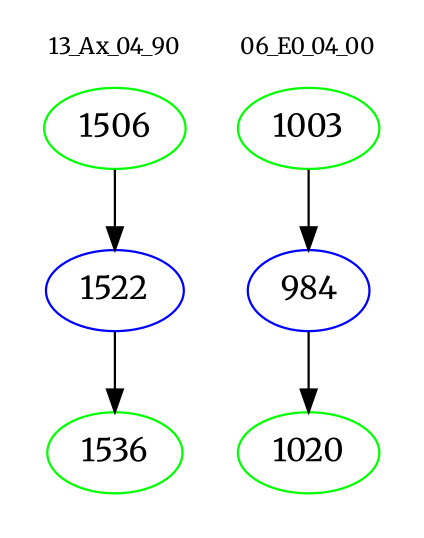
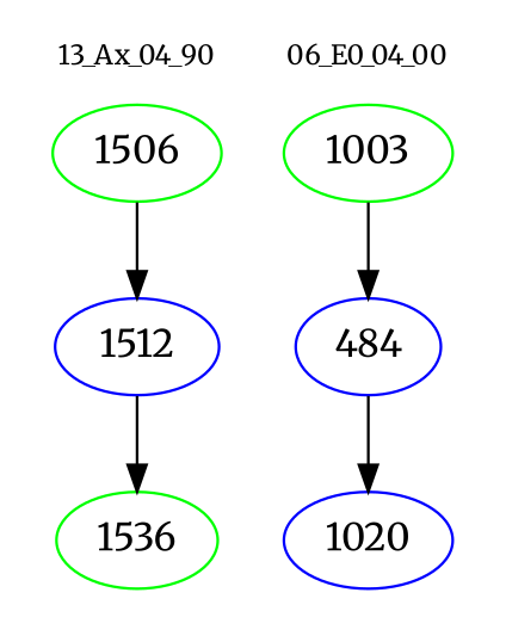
  digraph {
    fontname=Merriweather
    node [color=green fontname=Merriweather]
    edge [color=black fontname=Merriweather]
    n1 [label=1506]
-   n2 [color=blue label=1522]
+   n2 [color=blue label=1512]
    n3 [label=1536]
    n4 [label=1003]
-   n5 [color=blue label=984]
-   n6 [label=1020]
+   n5 [color=blue label=484]
+   n6 [color=blue label=1020]
    subgraph cluster_1 {
      color=white
      fontsize=10
      label="13_Ax_04_90"
      n1
      n2
      n3
    }
    subgraph cluster_2 {
      color=white
      fontsize=10
      label="06_E0_04_00"
      n4
      n5
      n6
    }
    n1 -> n2
    n2 -> n3
    n4 -> n5
    n5 -> n6
  }
